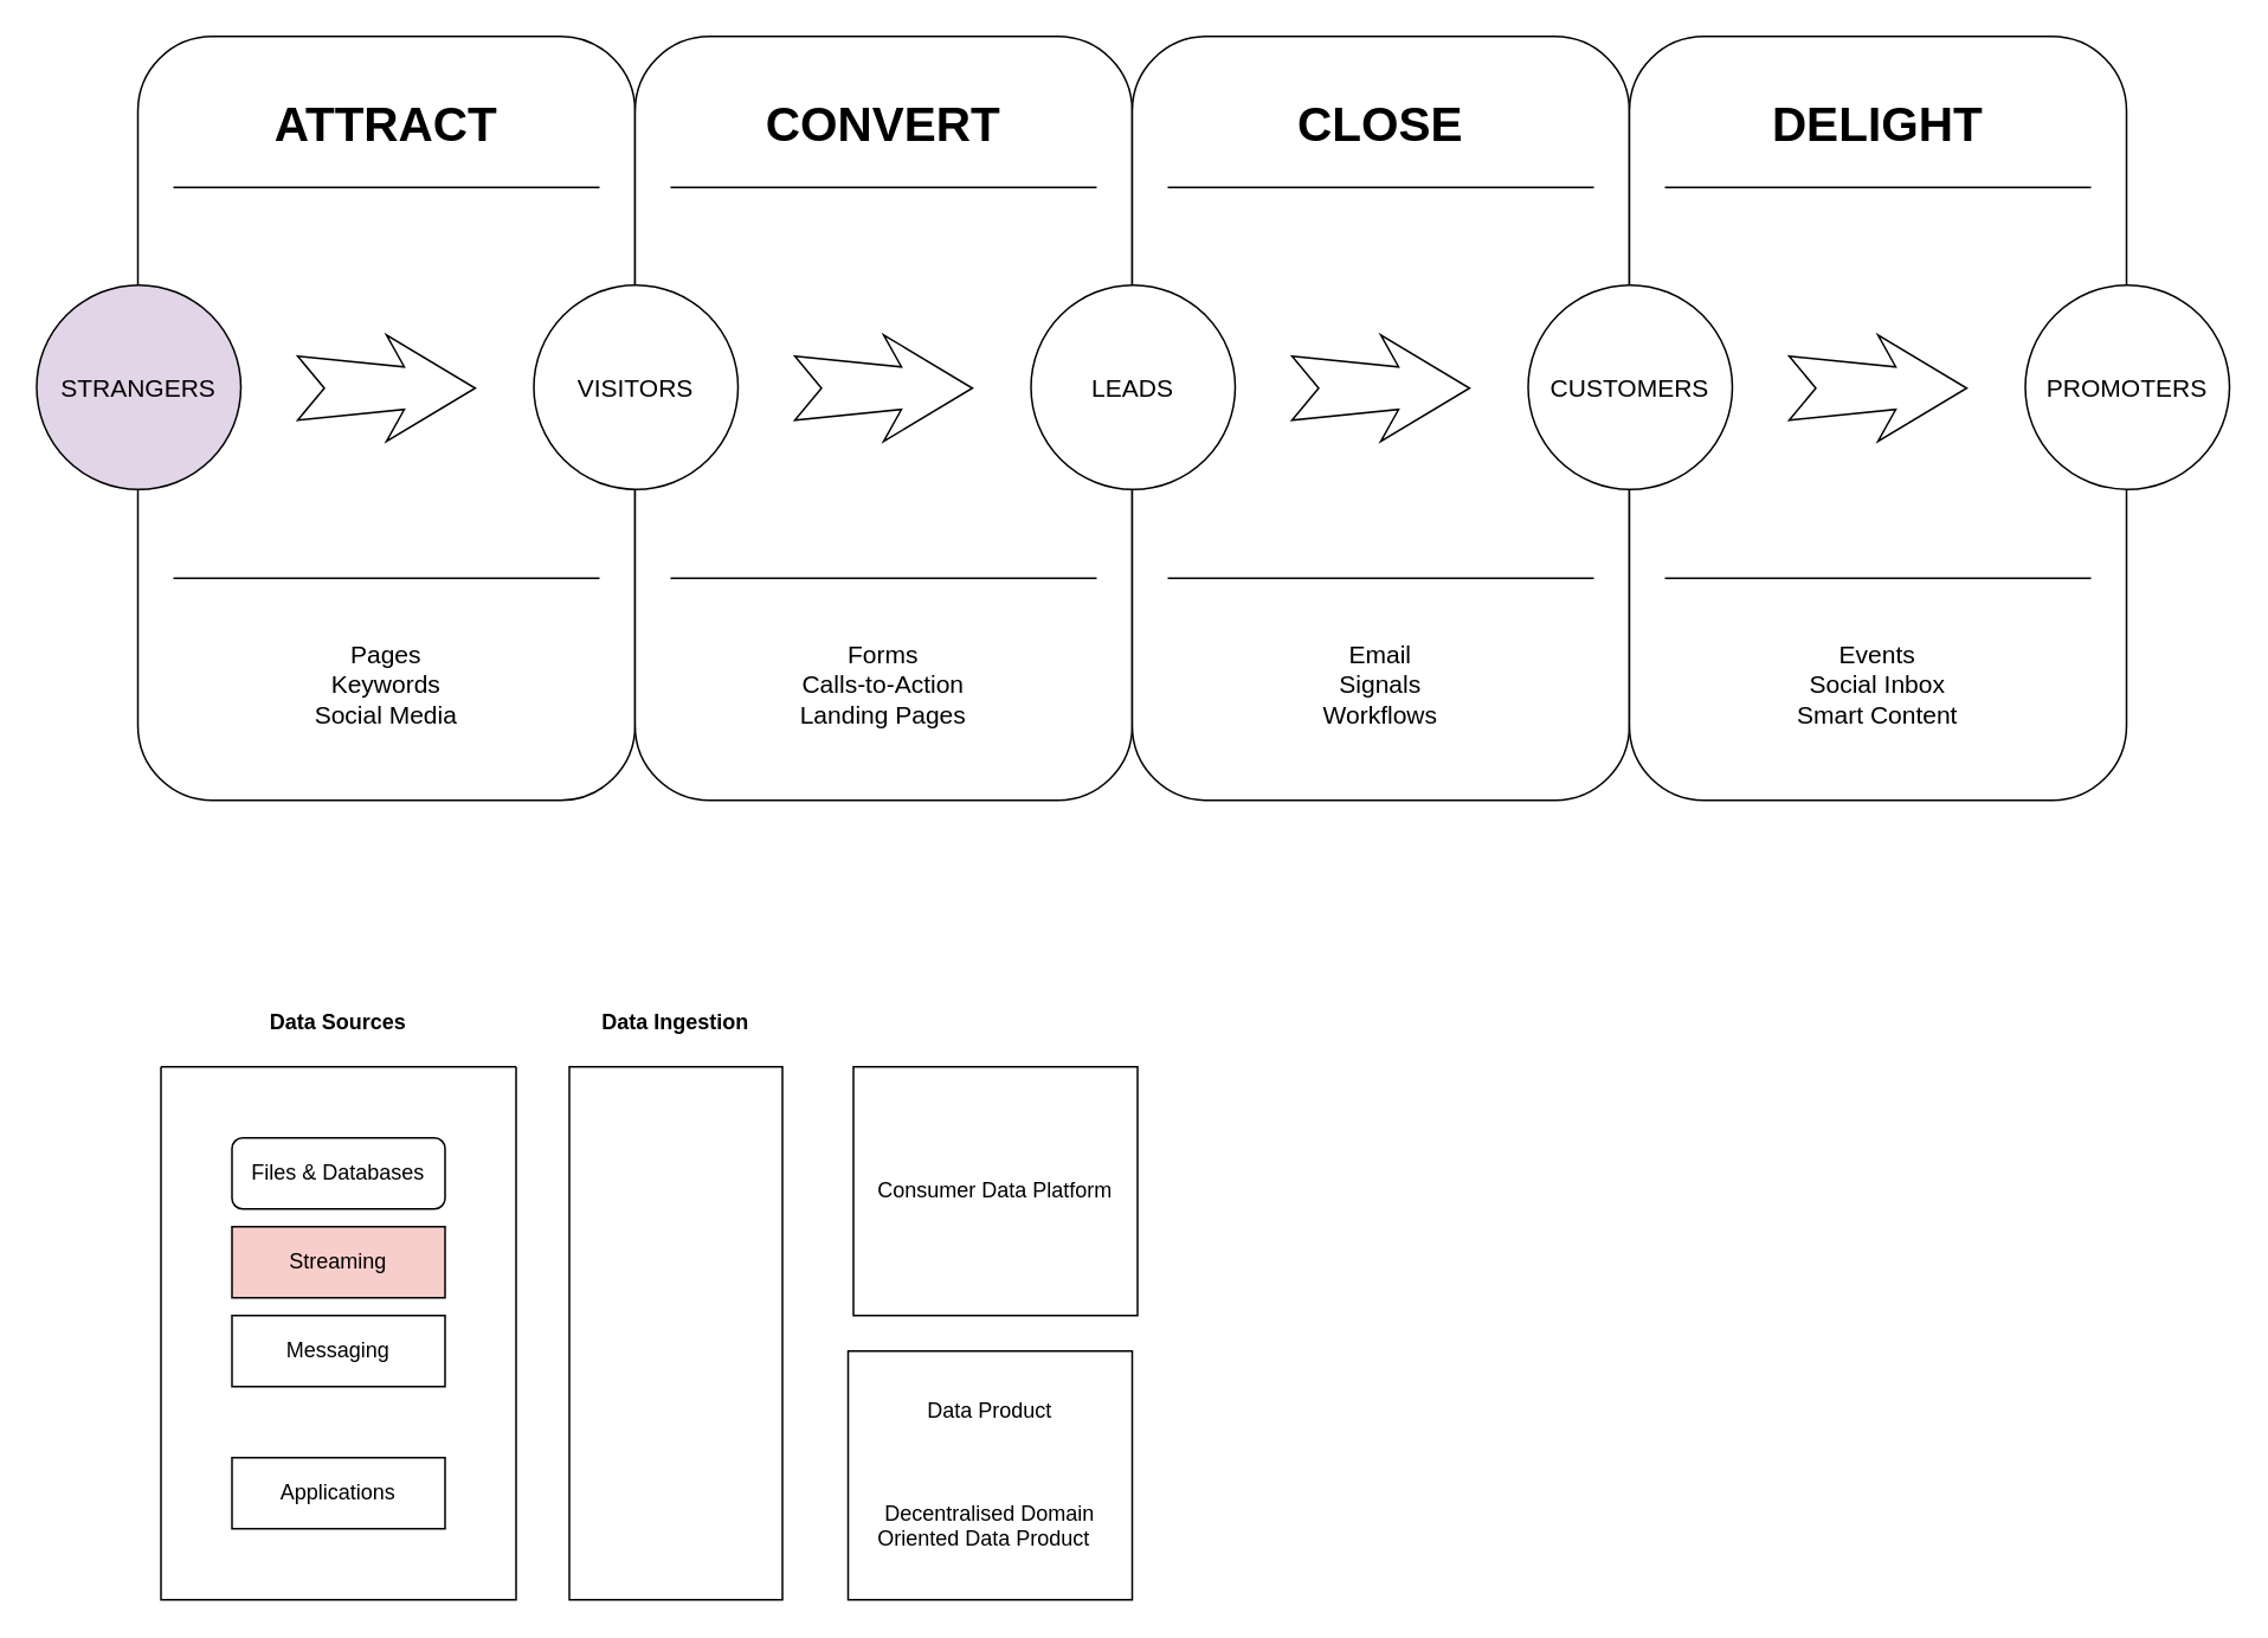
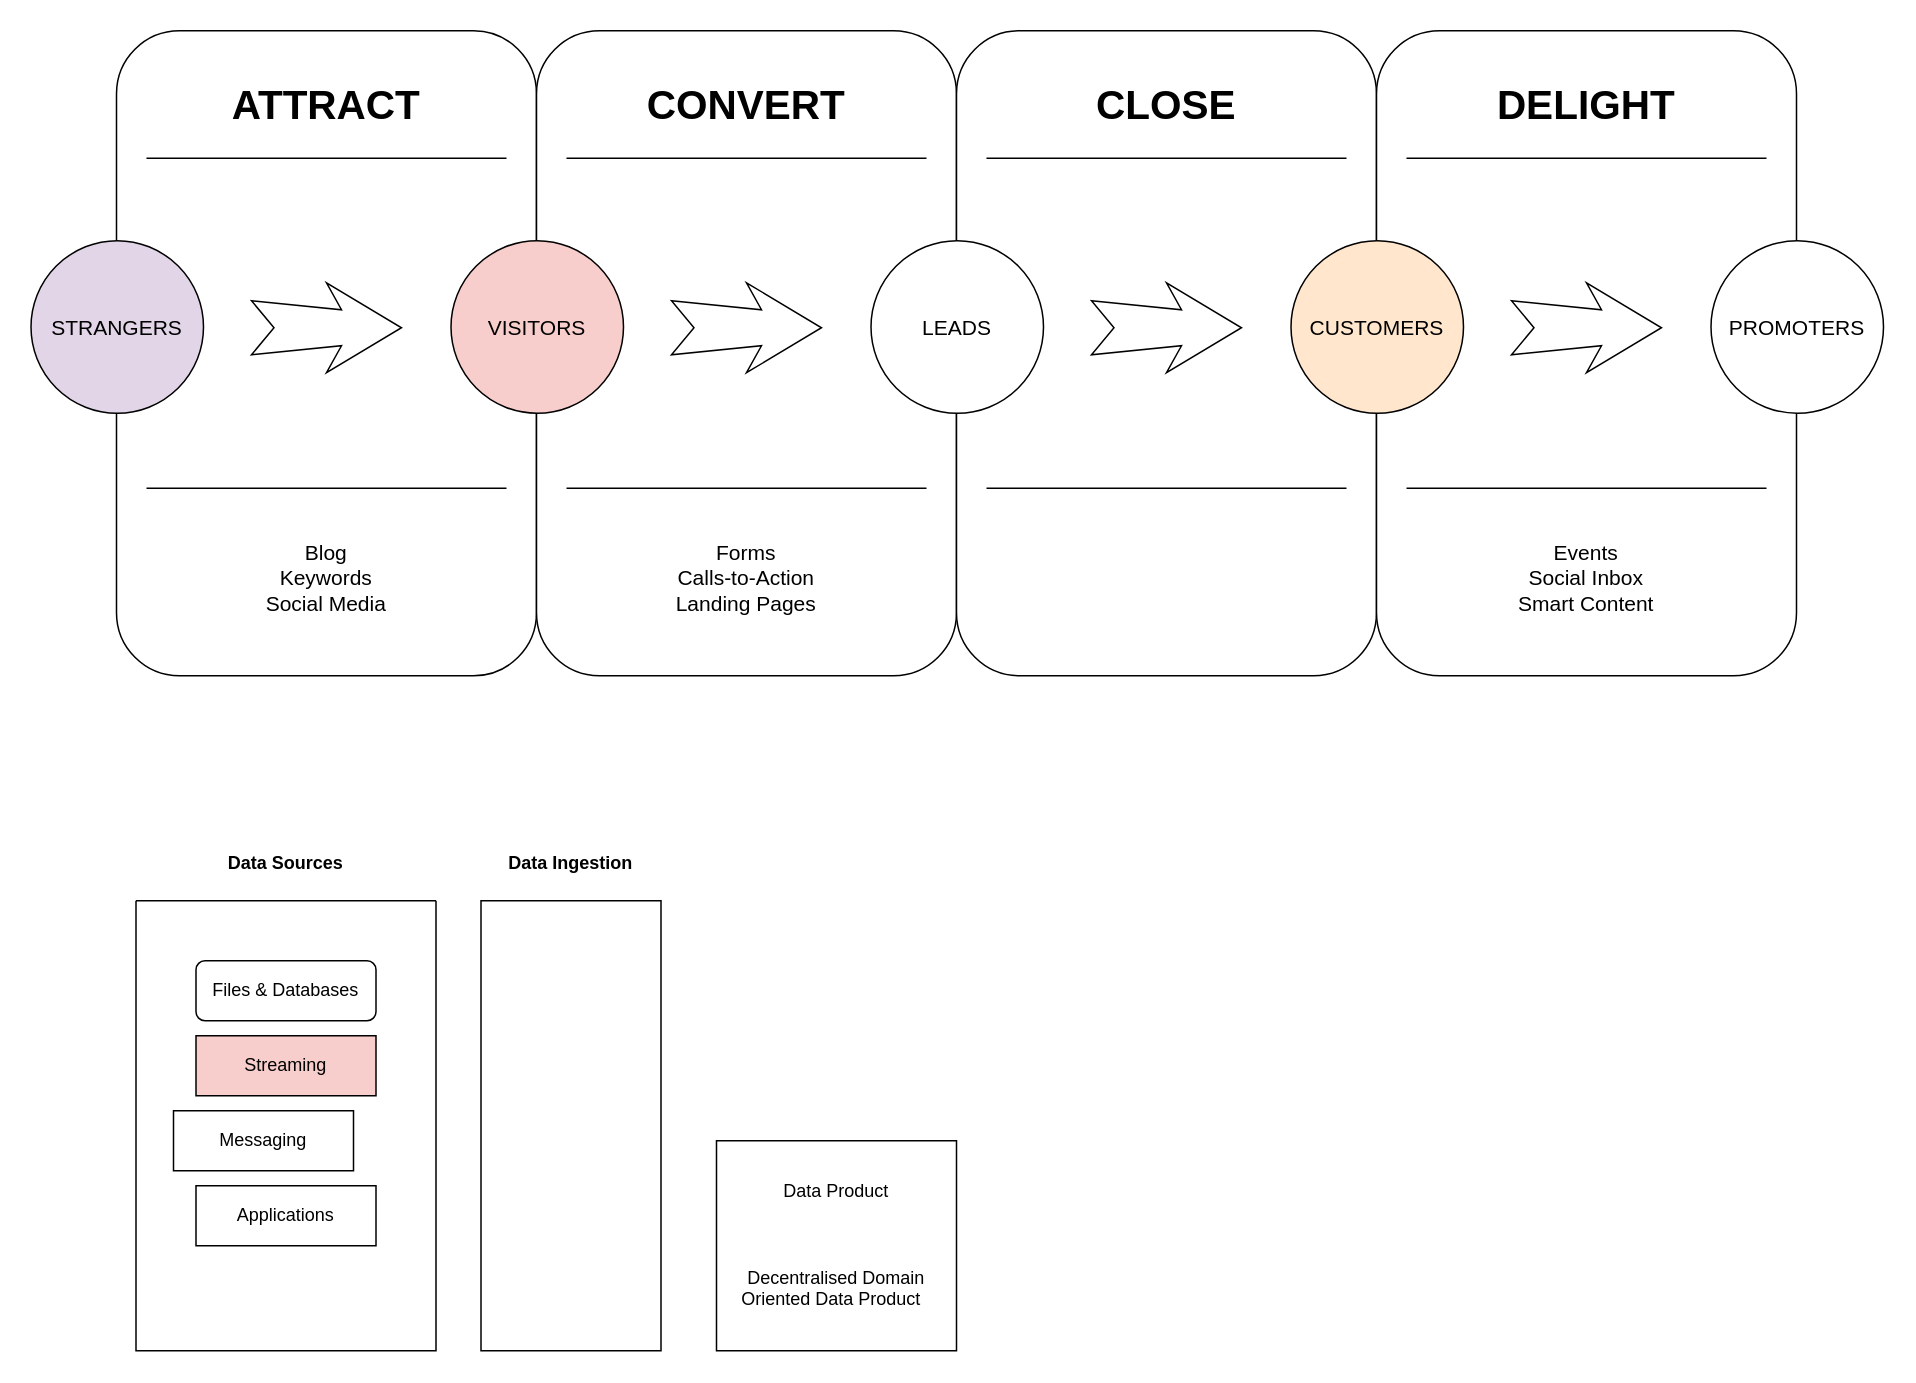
  <mxCell id="0" />
  <mxCell id="1" parent="0" />
  <mxCell id="2" value="" style="whiteSpace=wrap;html=1;rounded=1;shadow=0;strokeWidth=1;fontSize=20;align=center;" parent="1" vertex="1"><mxGeometry x="77" y="20" width="280" height="430" as="geometry" /></mxCell>
  <mxCell id="3" value="ATTRACT" style="text;html=1;align=center;verticalAlign=middle;whiteSpace=wrap;rounded=0;shadow=0;fontSize=27;fontStyle=1;strokeWidth=1;" parent="1" vertex="1"><mxGeometry x="77" y="40" width="280" height="60" as="geometry" /></mxCell>
- <mxCell id="4" value="Pages&lt;div&gt;Keywords&lt;/div&gt;&lt;div&gt;Social Media&lt;/div&gt;" style="text;html=1;align=center;verticalAlign=middle;whiteSpace=wrap;rounded=0;shadow=0;fontSize=14;strokeWidth=1;" parent="1" vertex="1"><mxGeometry x="77" y="340" width="280" height="90" as="geometry" /></mxCell>
+ <mxCell id="4" value="Blog&lt;div&gt;Keywords&lt;/div&gt;&lt;div&gt;Social Media&lt;/div&gt;" style="text;html=1;align=center;verticalAlign=middle;whiteSpace=wrap;rounded=0;shadow=0;fontSize=14;strokeWidth=1;" parent="1" vertex="1"><mxGeometry x="77" y="340" width="280" height="90" as="geometry" /></mxCell>
  <mxCell id="5" value="" style="line;strokeWidth=1;html=1;rounded=0;shadow=0;fontSize=27;align=center;" parent="1" vertex="1"><mxGeometry x="97" y="100" width="240" height="10" as="geometry" /></mxCell>
  <mxCell id="6" value="" style="line;strokeWidth=1;html=1;rounded=0;shadow=0;fontSize=27;align=center;" parent="1" vertex="1"><mxGeometry x="97" y="320" width="240" height="10" as="geometry" /></mxCell>
  <mxCell id="7" value="STRANGERS" style="ellipse;whiteSpace=wrap;html=1;rounded=0;shadow=0;strokeWidth=1;fontSize=14;align=center;fillColor=#e1d5e7;" parent="1" vertex="1"><mxGeometry x="20" y="160" width="115" height="115" as="geometry" /></mxCell>
  <mxCell id="8" value="" style="html=1;shadow=0;align=center;verticalAlign=middle;shape=mxgraph.arrows2.stylisedArrow;dy=0.6;dx=40;notch=15;feather=0.4;rounded=0;strokeWidth=1;fontSize=27;" parent="1" vertex="1"><mxGeometry x="167" y="188" width="100" height="60" as="geometry" /></mxCell>
  <mxCell id="9" value="" style="whiteSpace=wrap;html=1;rounded=1;shadow=0;strokeWidth=1;fontSize=20;align=center;" parent="1" vertex="1"><mxGeometry x="357" y="20" width="280" height="430" as="geometry" /></mxCell>
  <mxCell id="10" value="CONVERT" style="text;html=1;align=center;verticalAlign=middle;whiteSpace=wrap;rounded=0;shadow=0;fontSize=27;fontStyle=1;strokeWidth=1;" parent="1" vertex="1"><mxGeometry x="357" y="40" width="280" height="60" as="geometry" /></mxCell>
  <mxCell id="11" value="Forms&lt;div&gt;Calls-to-Action&lt;/div&gt;&lt;div&gt;Landing Pages&lt;/div&gt;" style="text;html=1;align=center;verticalAlign=middle;whiteSpace=wrap;rounded=0;shadow=0;fontSize=14;strokeWidth=1;" parent="1" vertex="1"><mxGeometry x="357" y="340" width="280" height="90" as="geometry" /></mxCell>
  <mxCell id="12" value="" style="line;strokeWidth=1;html=1;rounded=0;shadow=0;fontSize=27;align=center;" parent="1" vertex="1"><mxGeometry x="377" y="100" width="240" height="10" as="geometry" /></mxCell>
  <mxCell id="13" value="" style="line;strokeWidth=1;html=1;rounded=0;shadow=0;fontSize=27;align=center;" parent="1" vertex="1"><mxGeometry x="377" y="320" width="240" height="10" as="geometry" /></mxCell>
- <mxCell id="14" value="VISITORS" style="ellipse;whiteSpace=wrap;html=1;rounded=0;shadow=0;strokeWidth=1;fontSize=14;align=center;" parent="1" vertex="1"><mxGeometry x="300" y="160" width="115" height="115" as="geometry" /></mxCell>
+ <mxCell id="14" value="VISITORS" style="ellipse;whiteSpace=wrap;html=1;rounded=0;shadow=0;strokeWidth=1;fontSize=14;align=center;fillColor=#f8cecc;" parent="1" vertex="1"><mxGeometry x="300" y="160" width="115" height="115" as="geometry" /></mxCell>
  <mxCell id="15" value="" style="html=1;shadow=0;align=center;verticalAlign=middle;shape=mxgraph.arrows2.stylisedArrow;dy=0.6;dx=40;notch=15;feather=0.4;rounded=0;strokeWidth=1;fontSize=27;" parent="1" vertex="1"><mxGeometry x="447" y="188" width="100" height="60" as="geometry" /></mxCell>
  <mxCell id="16" value="" style="whiteSpace=wrap;html=1;rounded=1;shadow=0;strokeWidth=1;fontSize=20;align=center;" parent="1" vertex="1"><mxGeometry x="637" y="20" width="280" height="430" as="geometry" /></mxCell>
  <mxCell id="17" value="CLOSE" style="text;html=1;align=center;verticalAlign=middle;whiteSpace=wrap;rounded=0;shadow=0;fontSize=27;fontStyle=1;strokeWidth=1;" parent="1" vertex="1"><mxGeometry x="637" y="40" width="280" height="60" as="geometry" /></mxCell>
- <mxCell id="18" value="Email&lt;div&gt;Signals&lt;/div&gt;&lt;div&gt;Workflows&lt;/div&gt;" style="text;html=1;align=center;verticalAlign=middle;whiteSpace=wrap;rounded=0;shadow=0;fontSize=14;strokeWidth=1;" parent="1" vertex="1"><mxGeometry x="637" y="340" width="280" height="90" as="geometry" /></mxCell>
  <mxCell id="19" value="" style="line;strokeWidth=1;html=1;rounded=0;shadow=0;fontSize=27;align=center;" parent="1" vertex="1"><mxGeometry x="657" y="100" width="240" height="10" as="geometry" /></mxCell>
  <mxCell id="20" value="" style="line;strokeWidth=1;html=1;rounded=0;shadow=0;fontSize=27;align=center;" parent="1" vertex="1"><mxGeometry x="657" y="320" width="240" height="10" as="geometry" /></mxCell>
  <mxCell id="21" value="LEADS" style="ellipse;whiteSpace=wrap;html=1;rounded=0;shadow=0;strokeWidth=1;fontSize=14;align=center;" parent="1" vertex="1"><mxGeometry x="580" y="160" width="115" height="115" as="geometry" /></mxCell>
  <mxCell id="22" value="" style="html=1;shadow=0;align=center;verticalAlign=middle;shape=mxgraph.arrows2.stylisedArrow;dy=0.6;dx=40;notch=15;feather=0.4;rounded=0;strokeWidth=1;fontSize=27;" parent="1" vertex="1"><mxGeometry x="727" y="188" width="100" height="60" as="geometry" /></mxCell>
  <mxCell id="23" value="" style="whiteSpace=wrap;html=1;rounded=1;shadow=0;strokeWidth=1;fontSize=20;align=center;" parent="1" vertex="1"><mxGeometry x="917" y="20" width="280" height="430" as="geometry" /></mxCell>
  <mxCell id="24" value="DELIGHT" style="text;html=1;align=center;verticalAlign=middle;whiteSpace=wrap;rounded=0;shadow=0;fontSize=27;fontStyle=1;strokeWidth=1;" parent="1" vertex="1"><mxGeometry x="917" y="40" width="280" height="60" as="geometry" /></mxCell>
  <mxCell id="25" value="Events&lt;div&gt;Social Inbox&lt;/div&gt;&lt;div&gt;Smart Content&lt;/div&gt;" style="text;html=1;align=center;verticalAlign=middle;whiteSpace=wrap;rounded=0;shadow=0;fontSize=14;strokeWidth=1;" parent="1" vertex="1"><mxGeometry x="917" y="340" width="280" height="90" as="geometry" /></mxCell>
  <mxCell id="26" value="" style="line;strokeWidth=1;html=1;rounded=0;shadow=0;fontSize=27;align=center;" parent="1" vertex="1"><mxGeometry x="937" y="100" width="240" height="10" as="geometry" /></mxCell>
  <mxCell id="27" value="" style="line;strokeWidth=1;html=1;rounded=0;shadow=0;fontSize=27;align=center;" parent="1" vertex="1"><mxGeometry x="937" y="320" width="240" height="10" as="geometry" /></mxCell>
- <mxCell id="28" value="CUSTOMERS" style="ellipse;whiteSpace=wrap;html=1;rounded=0;shadow=0;strokeWidth=1;fontSize=14;align=center;" parent="1" vertex="1"><mxGeometry x="860" y="160" width="115" height="115" as="geometry" /></mxCell>
+ <mxCell id="28" value="CUSTOMERS" style="ellipse;whiteSpace=wrap;html=1;rounded=0;shadow=0;strokeWidth=1;fontSize=14;align=center;fillColor=#ffe6cc;" parent="1" vertex="1"><mxGeometry x="860" y="160" width="115" height="115" as="geometry" /></mxCell>
  <mxCell id="29" value="" style="html=1;shadow=0;align=center;verticalAlign=middle;shape=mxgraph.arrows2.stylisedArrow;dy=0.6;dx=40;notch=15;feather=0.4;rounded=0;strokeWidth=1;fontSize=27;" parent="1" vertex="1"><mxGeometry x="1007" y="188" width="100" height="60" as="geometry" /></mxCell>
  <mxCell id="30" value="PROMOTERS" style="ellipse;whiteSpace=wrap;html=1;rounded=0;shadow=0;strokeWidth=1;fontSize=14;align=center;" parent="1" vertex="1"><mxGeometry x="1140" y="160" width="115" height="115" as="geometry" /></mxCell>
  <mxCell id="31" value="" style="swimlane;startSize=0;" vertex="1" parent="1"><mxGeometry x="90" y="600" width="200" height="300" as="geometry" /></mxCell>
  <mxCell id="32" value="Files &amp;amp; Databases" style="whiteSpace=wrap;html=1;strokeWidth=1;rounded=1;" vertex="1" parent="31"><mxGeometry x="40" y="40" width="120" height="40" as="geometry" /></mxCell>
  <mxCell id="33" value="Streaming" style="rounded=0;whiteSpace=wrap;html=1;strokeWidth=1;fillColor=#f8cecc;" vertex="1" parent="31"><mxGeometry x="40" y="90" width="120" height="40" as="geometry" /></mxCell>
- <mxCell id="34" value="Messaging" style="rounded=0;whiteSpace=wrap;html=1;strokeWidth=1;" vertex="1" parent="31"><mxGeometry x="40" y="140" width="120" height="40" as="geometry" /></mxCell>
- <mxCell id="35" value="Applications" style="rounded=0;whiteSpace=wrap;html=1;strokeWidth=1;" vertex="1" parent="31"><mxGeometry x="40" y="220" width="120" height="40" as="geometry" /></mxCell>
+ <mxCell id="34" value="Messaging" style="rounded=0;whiteSpace=wrap;html=1;strokeWidth=1;" vertex="1" parent="31"><mxGeometry x="25" y="140" width="120" height="40" as="geometry" /></mxCell>
+ <mxCell id="35" value="Applications" style="rounded=0;whiteSpace=wrap;html=1;strokeWidth=1;" vertex="1" parent="31"><mxGeometry x="40" y="190" width="120" height="40" as="geometry" /></mxCell>
  <mxCell id="36" value="Data Ingestion" style="text;html=1;strokeColor=none;fillColor=none;align=center;verticalAlign=middle;whiteSpace=wrap;rounded=0;fontStyle=1" vertex="1" parent="1"><mxGeometry x="320" y="560" width="120" height="30" as="geometry" /></mxCell>
  <mxCell id="37" value="" style="rounded=0;whiteSpace=wrap;html=1;strokeWidth=1;" vertex="1" parent="1"><mxGeometry x="320" y="600" width="120" height="300" as="geometry" /></mxCell>
  <mxCell id="38" value="Data Sources" style="text;html=1;strokeColor=none;fillColor=none;align=center;verticalAlign=middle;whiteSpace=wrap;rounded=0;fontStyle=1" vertex="1" parent="1"><mxGeometry x="90" y="560" width="200" height="30" as="geometry" /></mxCell>
- <mxCell id="39" value="Consumer Data Platform" style="rounded=0;whiteSpace=wrap;html=1;strokeWidth=1;" vertex="1" parent="1"><mxGeometry x="480" y="600" width="160" height="140" as="geometry" /></mxCell>
  <mxCell id="40" value="Data Product&lt;br&gt;&lt;br&gt;&lt;br&gt;&lt;br&gt;Decentralised Domain Oriented Data Product&amp;nbsp;&amp;nbsp;" style="rounded=0;whiteSpace=wrap;html=1;strokeWidth=1;" vertex="1" parent="1"><mxGeometry x="477" y="760" width="160" height="140" as="geometry" /></mxCell>
